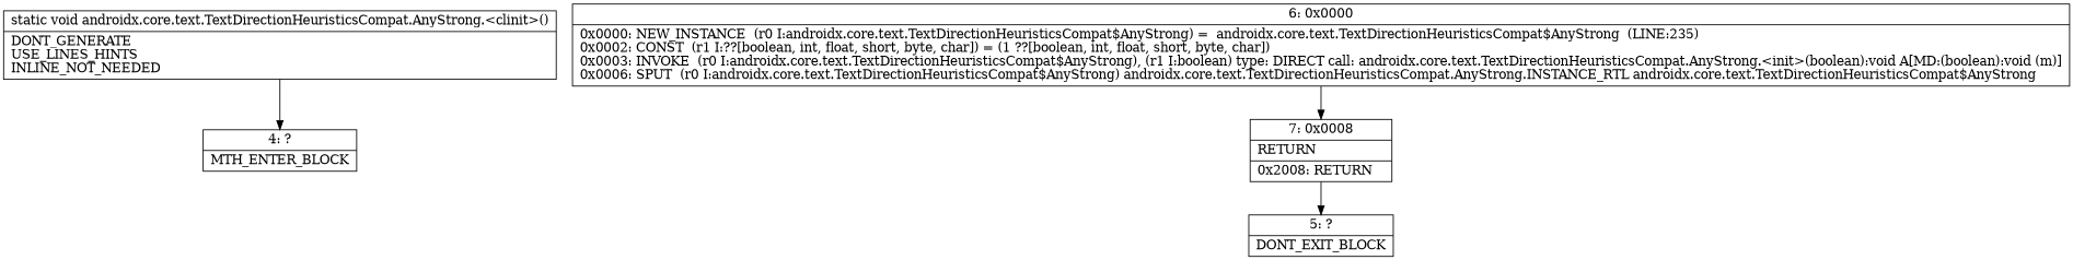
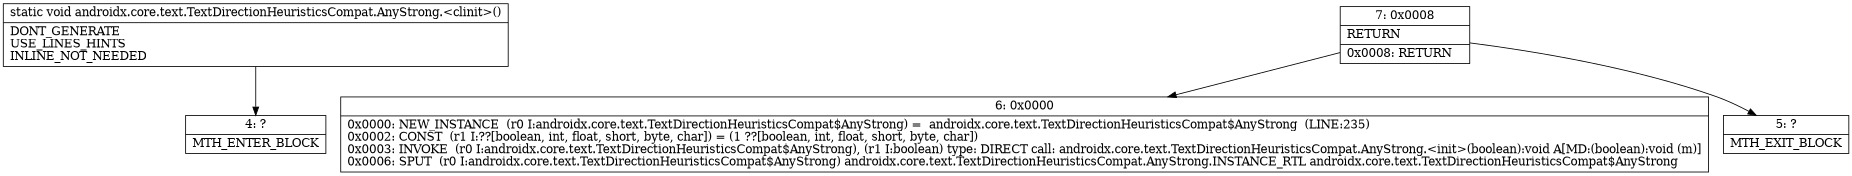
  digraph {
    node [shape=record]
    n1 [label="{4\:\ ?|MTH_ENTER_BLOCK\l}"]
    n2 [label="{6\:\ 0x0000|0x0000: NEW_INSTANCE  (r0 I:androidx.core.text.TextDirectionHeuristicsCompat$AnyStrong) =  androidx.core.text.TextDirectionHeuristicsCompat$AnyStrong  (LINE:235)\l0x0002: CONST  (r1 I:??[boolean, int, float, short, byte, char]) = (1 ??[boolean, int, float, short, byte, char]) \l0x0003: INVOKE  (r0 I:androidx.core.text.TextDirectionHeuristicsCompat$AnyStrong), (r1 I:boolean) type: DIRECT call: androidx.core.text.TextDirectionHeuristicsCompat.AnyStrong.\<init\>(boolean):void A[MD:(boolean):void (m)]\l0x0006: SPUT  (r0 I:androidx.core.text.TextDirectionHeuristicsCompat$AnyStrong) androidx.core.text.TextDirectionHeuristicsCompat.AnyStrong.INSTANCE_RTL androidx.core.text.TextDirectionHeuristicsCompat$AnyStrong \l}"]
-   n3 [label="{7\:\ 0x0008|RETURN\l|0x2008: RETURN   \l}"]
-   n4 [label="{5\:\ ?|DONT_EXIT_BLOCK\l}"]
+   n3 [label="{7\:\ 0x0008|RETURN\l|0x0008: RETURN   \l}"]
+   n4 [label="{5\:\ ?|MTH_EXIT_BLOCK\l}"]
    n5 [label="{static void androidx.core.text.TextDirectionHeuristicsCompat.AnyStrong.\<clinit\>()  | DONT_GENERATE\lUSE_LINES_HINTS\lINLINE_NOT_NEEDED\l}"]
-   n2 -> n3
+   n3 -> n2
    n3 -> n4
    n5 -> n1
  }
